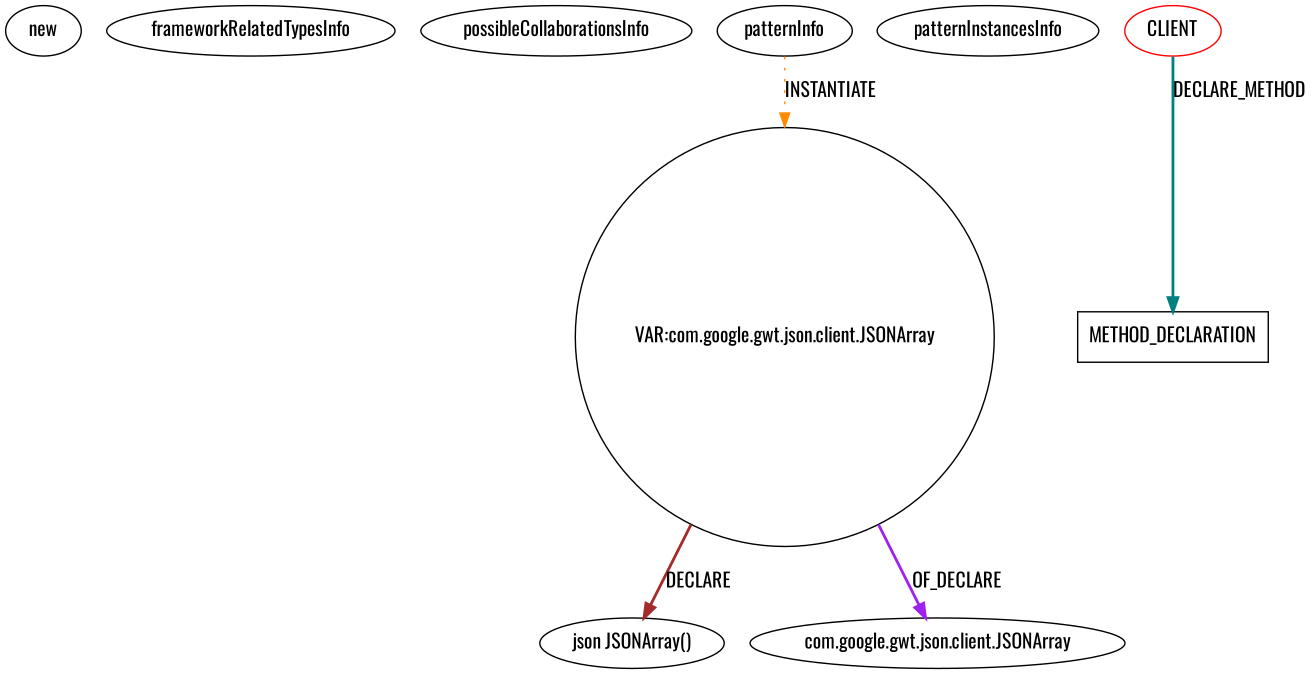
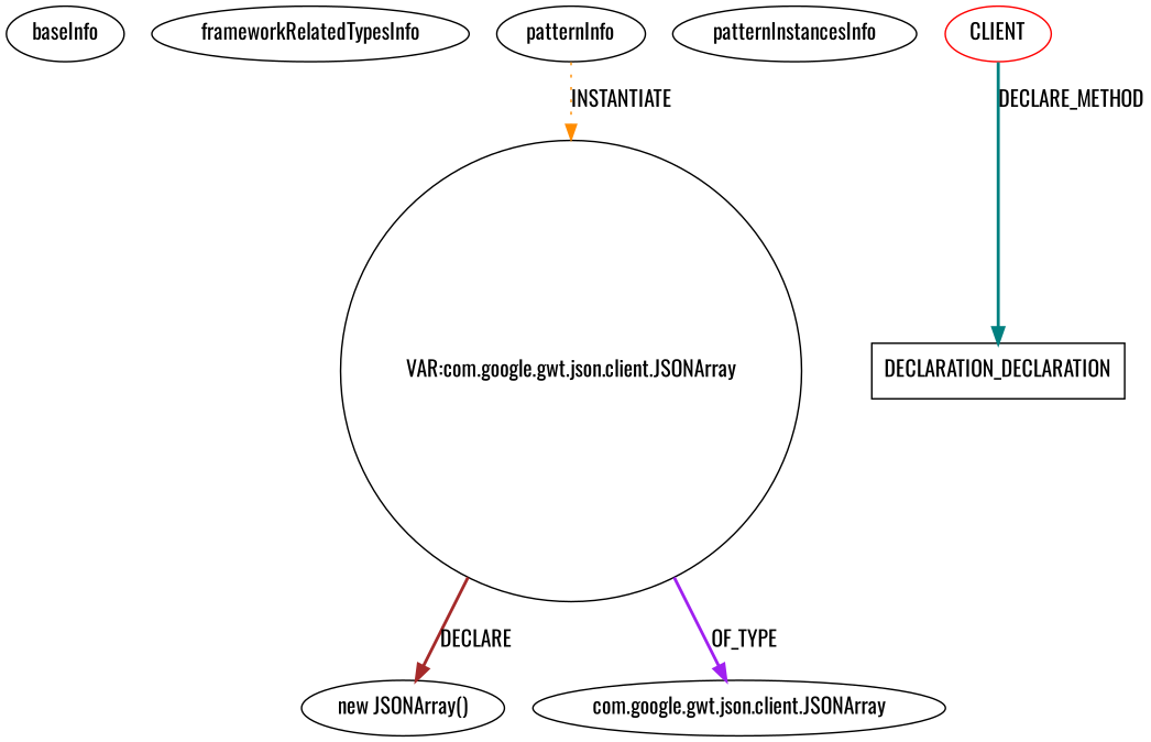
  digraph {
    fontname=Oswald
    node [fontname=Oswald]
    edge [fontname=Oswald style=bold]
-   baseInfo [category=pattern graphId=1648 isAnonymous=false possibleRelation=false label=new]
+   baseInfo [category=pattern graphId=1648 isAnonymous=false possibleRelation=false]
    frameworkRelatedTypesInfo
-   possibleCollaborationsInfo
    patternInfo [frequency=2.0 patternRootClient=0]
    n5 [isFrameworkType=false label="VAR:com.google.gwt.json.client.JSONArray" shape=circle vertexType=VARIABLE_EXPRESION]
    patternInstancesInfo [0="daonb-obudget~/daonb-obudget/obudget-master/src/client/src/org/obudget/client/BudgetAPICaller.java~BudgetAPICaller~1172" 1="neilsh-gwtfb~/neilsh-gwtfb/gwtfb-master/GwtFB/src/com/gwtfb/client/UserInfoViewController.java~UserInfoViewController~4138"]
-   n7 [isFrameworkType=false label="json JSONArray()" vertexType=CONSTRUCTOR_CALL]
+   n7 [isFrameworkType=false label="new JSONArray()" vertexType=CONSTRUCTOR_CALL]
    n8 [isFrameworkType=false label="com.google.gwt.json.client.JSONArray" vertexType=FRAMEWORK_CLASS_TYPE]
-   n9 [isFrameworkType=false label=METHOD_DECLARATION shape=box vertexType=CLIENT_METHOD_DECLARATION]
+   n9 [isFrameworkType=false label=DECLARATION_DECLARATION shape=box vertexType=CLIENT_METHOD_DECLARATION]
    n10 [color=red isFrameworkType=false label=CLIENT vertexType=ROOT_CLIENT_CLASS_DECLARATION]
    patternInfo -> n5 [color=darkorange label=INSTANTIATE style=dotted]
    n5 -> n7 [color=brown label=DECLARE]
-   n5 -> n8 [color=purple label=OF_DECLARE]
+   n5 -> n8 [color=purple label=OF_TYPE]
    n10 -> n9 [color=teal label=DECLARE_METHOD]
  }
